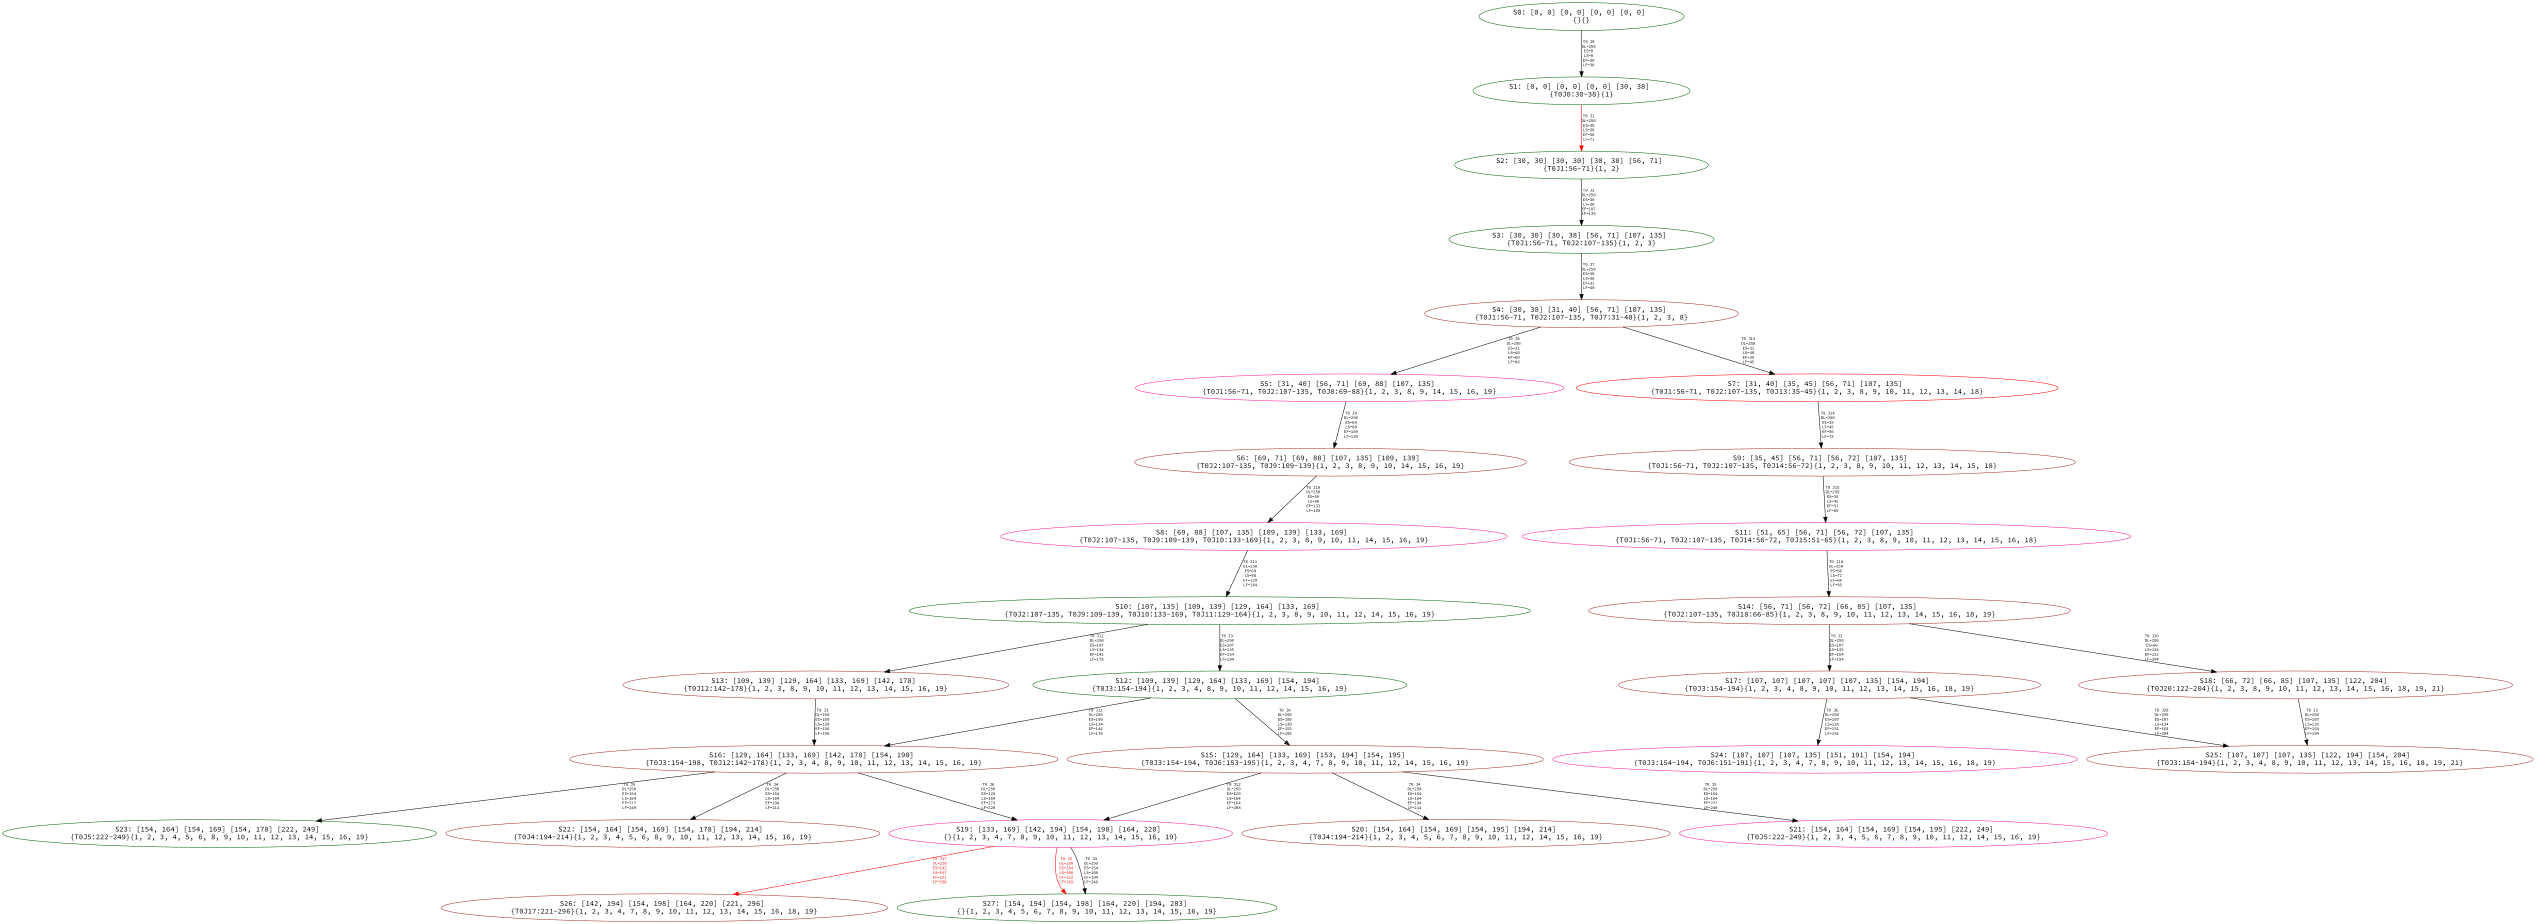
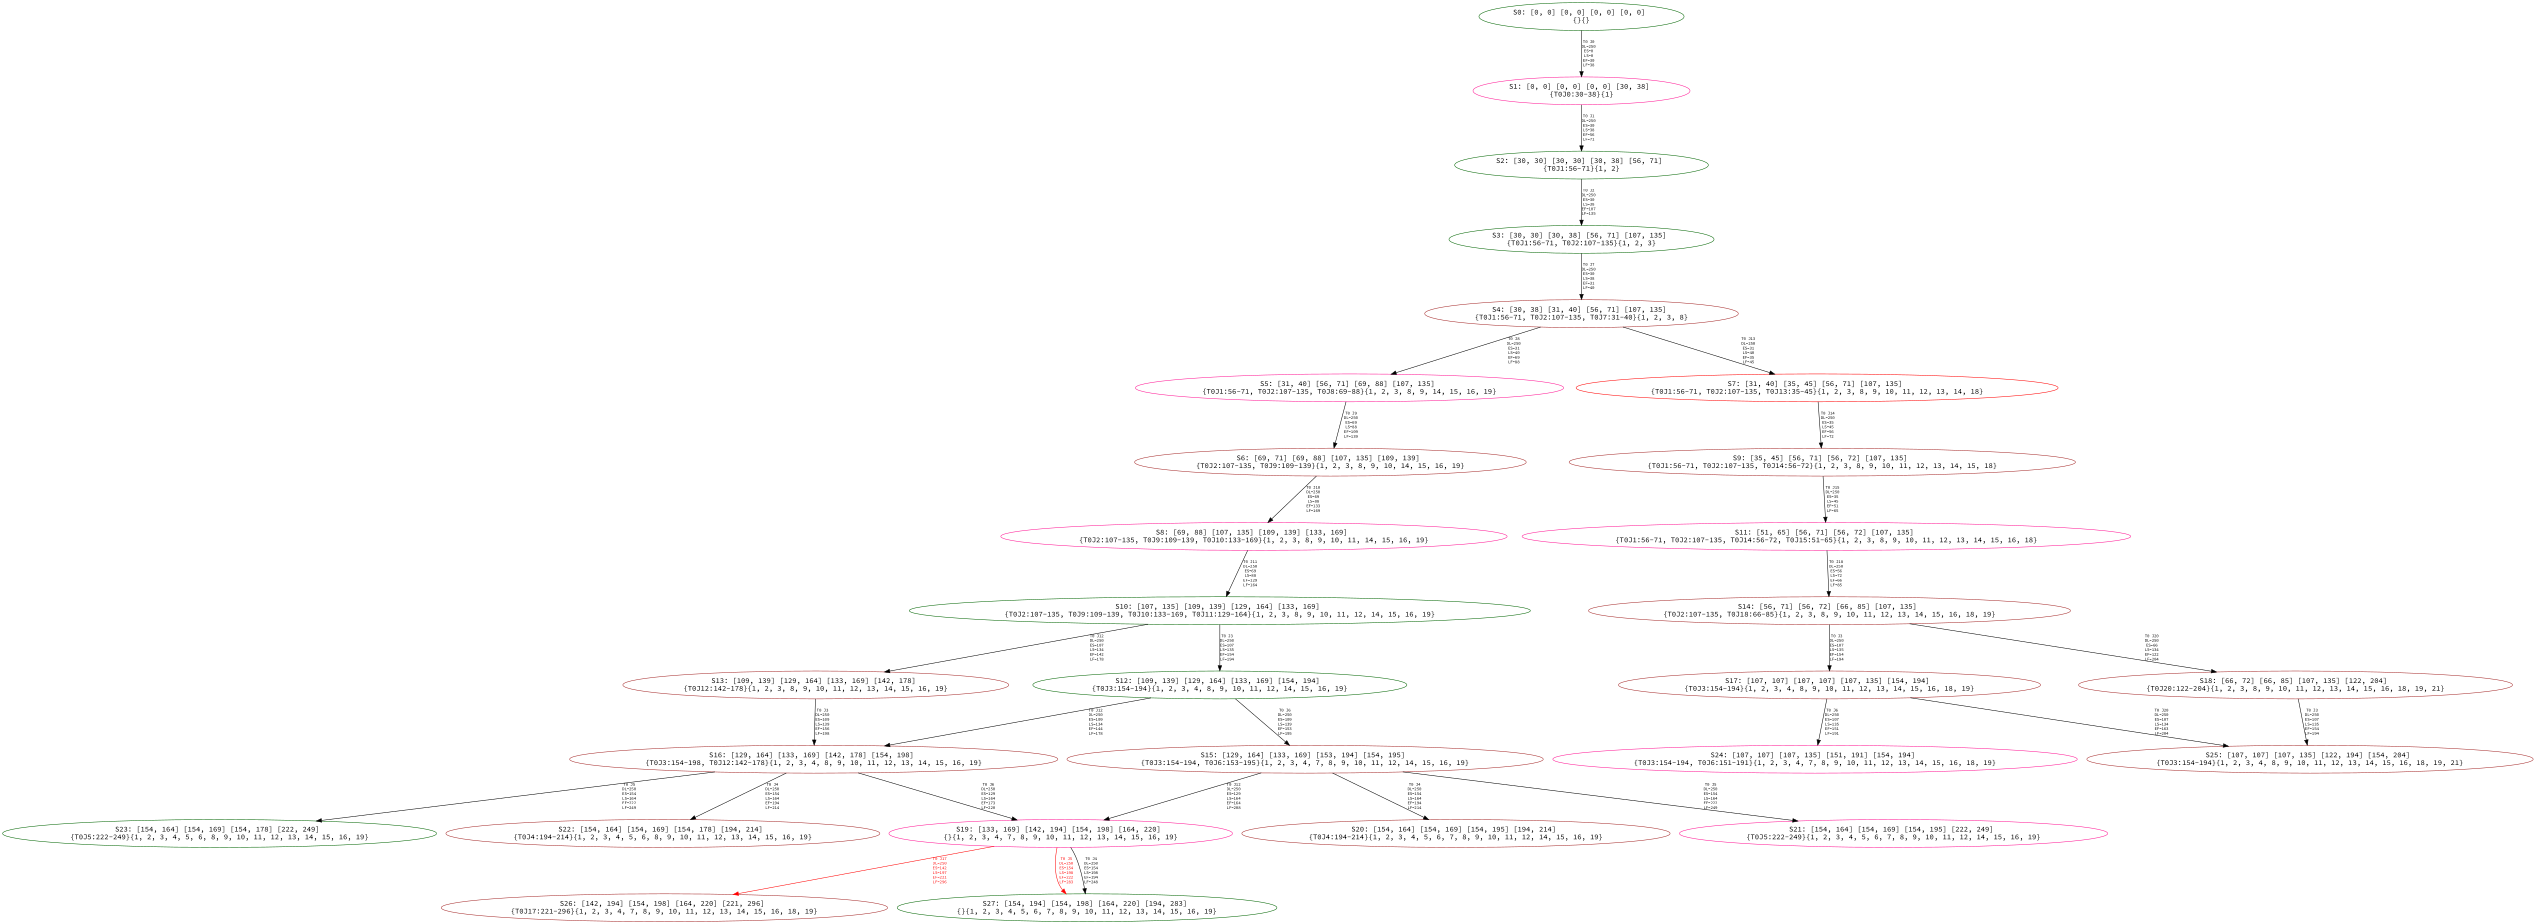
  digraph {
    fontname="Source Code Pro"
    node [color=brown fontname="Source Code Pro"]
    edge [fontname="Source Code Pro" fontsize=8]
    n1 [color=darkgreen label="S0: [0, 0] [0, 0] [0, 0] [0, 0] \n{}{}"]
-   n2 [color=darkgreen label="S1: [0, 0] [0, 0] [0, 0] [30, 38] \n{T0J0:30-38}{1}"]
+   n2 [color=deeppink label="S1: [0, 0] [0, 0] [0, 0] [30, 38] \n{T0J0:30-38}{1}"]
    n3 [color=darkgreen label="S2: [30, 30] [30, 30] [30, 38] [56, 71] \n{T0J1:56-71}{1, 2}"]
    n4 [color=darkgreen label="S3: [30, 30] [30, 38] [56, 71] [107, 135] \n{T0J1:56-71, T0J2:107-135}{1, 2, 3}"]
    n5 [label="S4: [30, 38] [31, 40] [56, 71] [107, 135] \n{T0J1:56-71, T0J2:107-135, T0J7:31-40}{1, 2, 3, 8}"]
    n6 [color=deeppink label="S5: [31, 40] [56, 71] [69, 88] [107, 135] \n{T0J1:56-71, T0J2:107-135, T0J8:69-88}{1, 2, 3, 8, 9, 14, 15, 16, 19}"]
    n7 [color=red label="S7: [31, 40] [35, 45] [56, 71] [107, 135] \n{T0J1:56-71, T0J2:107-135, T0J13:35-45}{1, 2, 3, 8, 9, 10, 11, 12, 13, 14, 18}"]
    n8 [label="S6: [69, 71] [69, 88] [107, 135] [109, 139] \n{T0J2:107-135, T0J9:109-139}{1, 2, 3, 8, 9, 10, 14, 15, 16, 19}"]
    n9 [label="S9: [35, 45] [56, 71] [56, 72] [107, 135] \n{T0J1:56-71, T0J2:107-135, T0J14:56-72}{1, 2, 3, 8, 9, 10, 11, 12, 13, 14, 15, 18}"]
    n10 [color=deeppink label="S8: [69, 88] [107, 135] [109, 139] [133, 169] \n{T0J2:107-135, T0J9:109-139, T0J10:133-169}{1, 2, 3, 8, 9, 10, 11, 14, 15, 16, 19}"]
    n11 [color=darkgreen label="S10: [107, 135] [109, 139] [129, 164] [133, 169] \n{T0J2:107-135, T0J9:109-139, T0J10:133-169, T0J11:129-164}{1, 2, 3, 8, 9, 10, 11, 12, 14, 15, 16, 19}"]
    n12 [color=deeppink label="S11: [51, 65] [56, 71] [56, 72] [107, 135] \n{T0J1:56-71, T0J2:107-135, T0J14:56-72, T0J15:51-65}{1, 2, 3, 8, 9, 10, 11, 12, 13, 14, 15, 16, 18}"]
    n13 [color=darkgreen label="S12: [109, 139] [129, 164] [133, 169] [154, 194] \n{T0J3:154-194}{1, 2, 3, 4, 8, 9, 10, 11, 12, 14, 15, 16, 19}"]
    n14 [label="S13: [109, 139] [129, 164] [133, 169] [142, 178] \n{T0J12:142-178}{1, 2, 3, 8, 9, 10, 11, 12, 13, 14, 15, 16, 19}"]
    n15 [label="S14: [56, 71] [56, 72] [66, 85] [107, 135] \n{T0J2:107-135, T0J18:66-85}{1, 2, 3, 8, 9, 10, 11, 12, 13, 14, 15, 16, 18, 19}"]
    n16 [label="S15: [129, 164] [133, 169] [153, 194] [154, 195] \n{T0J3:154-194, T0J6:153-195}{1, 2, 3, 4, 7, 8, 9, 10, 11, 12, 14, 15, 16, 19}"]
    n17 [label="S16: [129, 164] [133, 169] [142, 178] [154, 198] \n{T0J3:154-198, T0J12:142-178}{1, 2, 3, 4, 8, 9, 10, 11, 12, 13, 14, 15, 16, 19}"]
    n18 [label="S17: [107, 107] [107, 107] [107, 135] [154, 194] \n{T0J3:154-194}{1, 2, 3, 4, 8, 9, 10, 11, 12, 13, 14, 15, 16, 18, 19}"]
    n19 [label="S18: [66, 72] [66, 85] [107, 135] [122, 204] \n{T0J20:122-204}{1, 2, 3, 8, 9, 10, 11, 12, 13, 14, 15, 16, 18, 19, 21}"]
    n20 [color=deeppink label="S19: [133, 169] [142, 194] [154, 198] [164, 220] \n{}{1, 2, 3, 4, 7, 8, 9, 10, 11, 12, 13, 14, 15, 16, 19}"]
    n21 [label="S20: [154, 164] [154, 169] [154, 195] [194, 214] \n{T0J4:194-214}{1, 2, 3, 4, 5, 6, 7, 8, 9, 10, 11, 12, 14, 15, 16, 19}"]
    n22 [color=deeppink label="S21: [154, 164] [154, 169] [154, 195] [222, 249] \n{T0J5:222-249}{1, 2, 3, 4, 5, 6, 7, 8, 9, 10, 11, 12, 14, 15, 16, 19}"]
    n23 [label="S22: [154, 164] [154, 169] [154, 178] [194, 214] \n{T0J4:194-214}{1, 2, 3, 4, 5, 6, 8, 9, 10, 11, 12, 13, 14, 15, 16, 19}"]
    n24 [color=darkgreen label="S23: [154, 164] [154, 169] [154, 178] [222, 249] \n{T0J5:222-249}{1, 2, 3, 4, 5, 6, 8, 9, 10, 11, 12, 13, 14, 15, 16, 19}"]
    n25 [color=deeppink label="S24: [107, 107] [107, 135] [151, 191] [154, 194] \n{T0J3:154-194, T0J6:151-191}{1, 2, 3, 4, 7, 8, 9, 10, 11, 12, 13, 14, 15, 16, 18, 19}"]
    n26 [label="S25: [107, 107] [107, 135] [122, 194] [154, 204] \n{T0J3:154-194}{1, 2, 3, 4, 8, 9, 10, 11, 12, 13, 14, 15, 16, 18, 19, 21}"]
    n27 [label="S26: [142, 194] [154, 198] [164, 220] [221, 296] \n{T0J17:221-296}{1, 2, 3, 4, 7, 8, 9, 10, 11, 12, 13, 14, 15, 16, 18, 19}"]
    n28 [color=darkgreen label="S27: [154, 194] [154, 198] [164, 220] [194, 283] \n{}{1, 2, 3, 4, 5, 6, 7, 8, 9, 10, 11, 12, 13, 14, 15, 16, 19}"]
    n1 -> n2 [label="T0 J0\nDL=250\nES=0\nLS=0\nEF=30\nLF=38"]
-   n2 -> n3 [label="T0 J1\nDL=250\nES=30\nLS=38\nEF=56\nLF=71" color=Red]
+   n2 -> n3 [label="T0 J1\nDL=250\nES=30\nLS=38\nEF=56\nLF=71"]
    n3 -> n4 [label="T0 J2\nDL=250\nES=30\nLS=38\nEF=107\nLF=135"]
    n4 -> n5 [label="T0 J7\nDL=250\nES=30\nLS=38\nEF=31\nLF=40"]
    n5 -> n6 [label="T0 J8\nDL=250\nES=31\nLS=40\nEF=69\nLF=88"]
    n5 -> n7 [label="T0 J13\nDL=250\nES=31\nLS=40\nEF=35\nLF=45"]
    n6 -> n8 [label="T0 J9\nDL=250\nES=69\nLS=88\nEF=109\nLF=139"]
    n7 -> n9 [label="T0 J14\nDL=250\nES=35\nLS=45\nEF=56\nLF=72"]
    n8 -> n10 [label="T0 J10\nDL=250\nES=69\nLS=88\nEF=133\nLF=169"]
    n9 -> n12 [label="T0 J15\nDL=250\nES=35\nLS=45\nEF=51\nLF=65"]
    n10 -> n11 [label="T0 J11\nDL=250\nES=69\nLS=88\nEF=129\nLF=164"]
    n11 -> n13 [label="T0 J3\nDL=250\nES=107\nLS=135\nEF=154\nLF=194"]
    n11 -> n14 [label="T0 J12\nDL=250\nES=107\nLS=134\nEF=142\nLF=178"]
    n12 -> n15 [label="T0 J18\nDL=250\nES=56\nLS=72\nEF=66\nLF=85"]
    n13 -> n16 [label="T0 J6\nDL=250\nES=109\nLS=139\nEF=153\nLF=195"]
    n13 -> n17 [label="T0 J12\nDL=250\nES=109\nLS=134\nEF=144\nLF=178"]
    n14 -> n17 [label="T0 J3\nDL=250\nES=109\nLS=139\nEF=156\nLF=198"]
    n15 -> n18 [label="T0 J3\nDL=250\nES=107\nLS=135\nEF=154\nLF=194"]
    n15 -> n19 [label="T0 J20\nDL=250\nES=66\nLS=134\nEF=122\nLF=204"]
    n16 -> n20 [label="T0 J12\nDL=250\nES=129\nLS=164\nEF=164\nLF=208"]
    n16 -> n21 [label="T0 J4\nDL=250\nES=154\nLS=164\nEF=194\nLF=214"]
    n16 -> n22 [label="T0 J5\nDL=250\nES=154\nLS=164\nEF=222\nLF=249"]
    n17 -> n20 [label="T0 J6\nDL=250\nES=129\nLS=164\nEF=173\nLF=220"]
    n17 -> n23 [label="T0 J4\nDL=250\nES=154\nLS=164\nEF=194\nLF=214"]
    n17 -> n24 [label="T0 J5\nDL=250\nES=154\nLS=164\nEF=222\nLF=249"]
    n18 -> n25 [label="T0 J6\nDL=250\nES=107\nLS=135\nEF=151\nLF=191"]
    n18 -> n26 [label="T0 J20\nDL=250\nES=107\nLS=134\nEF=163\nLF=204"]
    n19 -> n26 [label="T0 J3\nDL=250\nES=107\nLS=135\nEF=154\nLF=194"]
    n20 -> n27 [color=Red fontcolor=Red label="T0 J17\nDL=250\nES=142\nLS=197\nEF=221\nLF=296"]
    n20 -> n28 [label="T0 J4\nDL=250\nES=154\nLS=198\nEF=194\nLF=248"]
    n20 -> n28 [color=Red fontcolor=Red label="T0 J5\nDL=250\nES=154\nLS=198\nEF=222\nLF=283"]
  }
